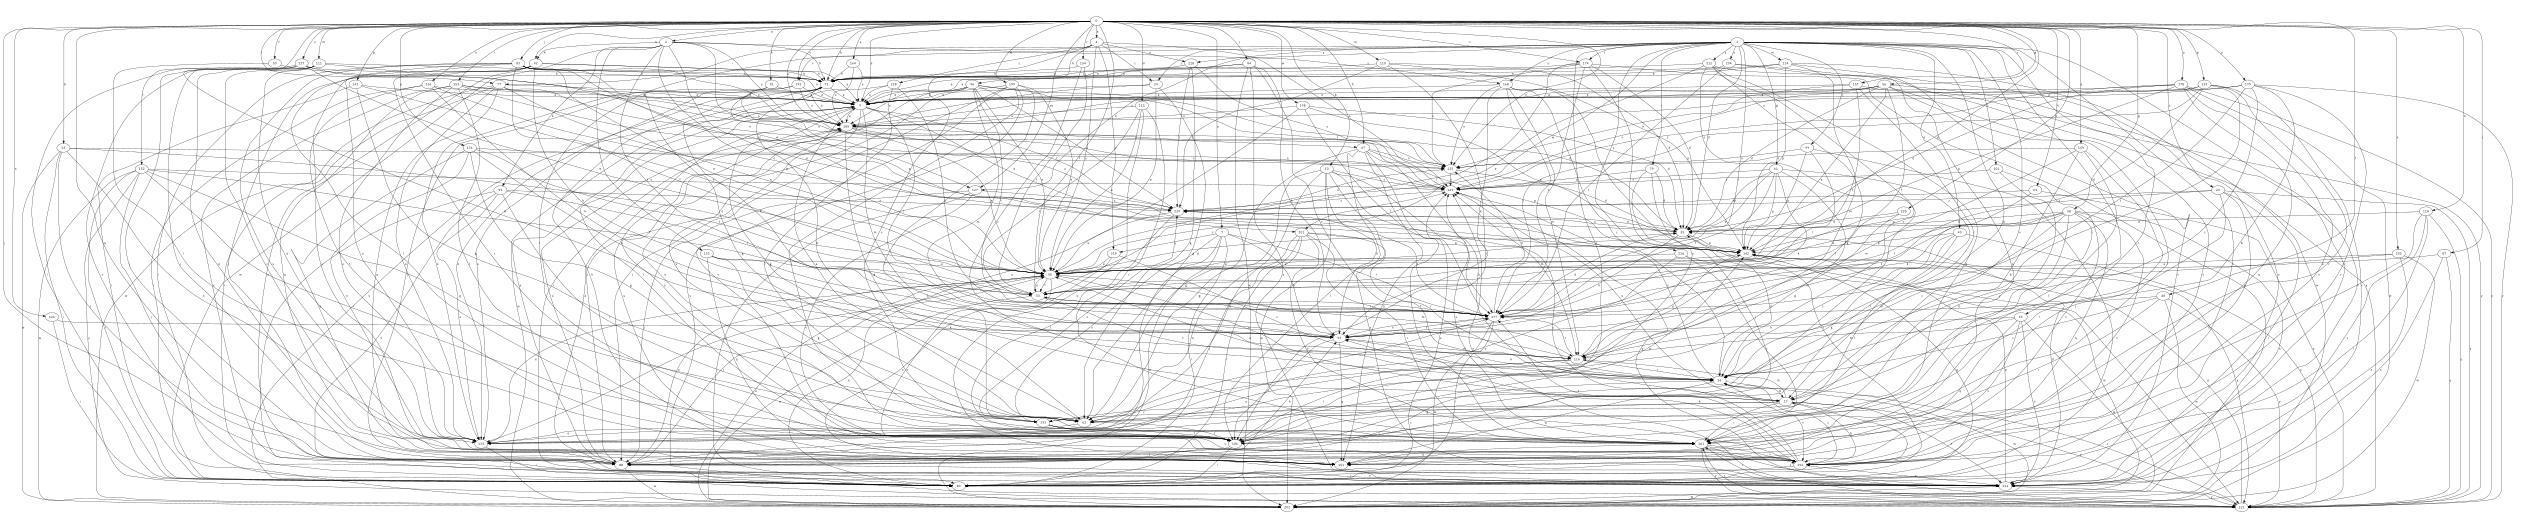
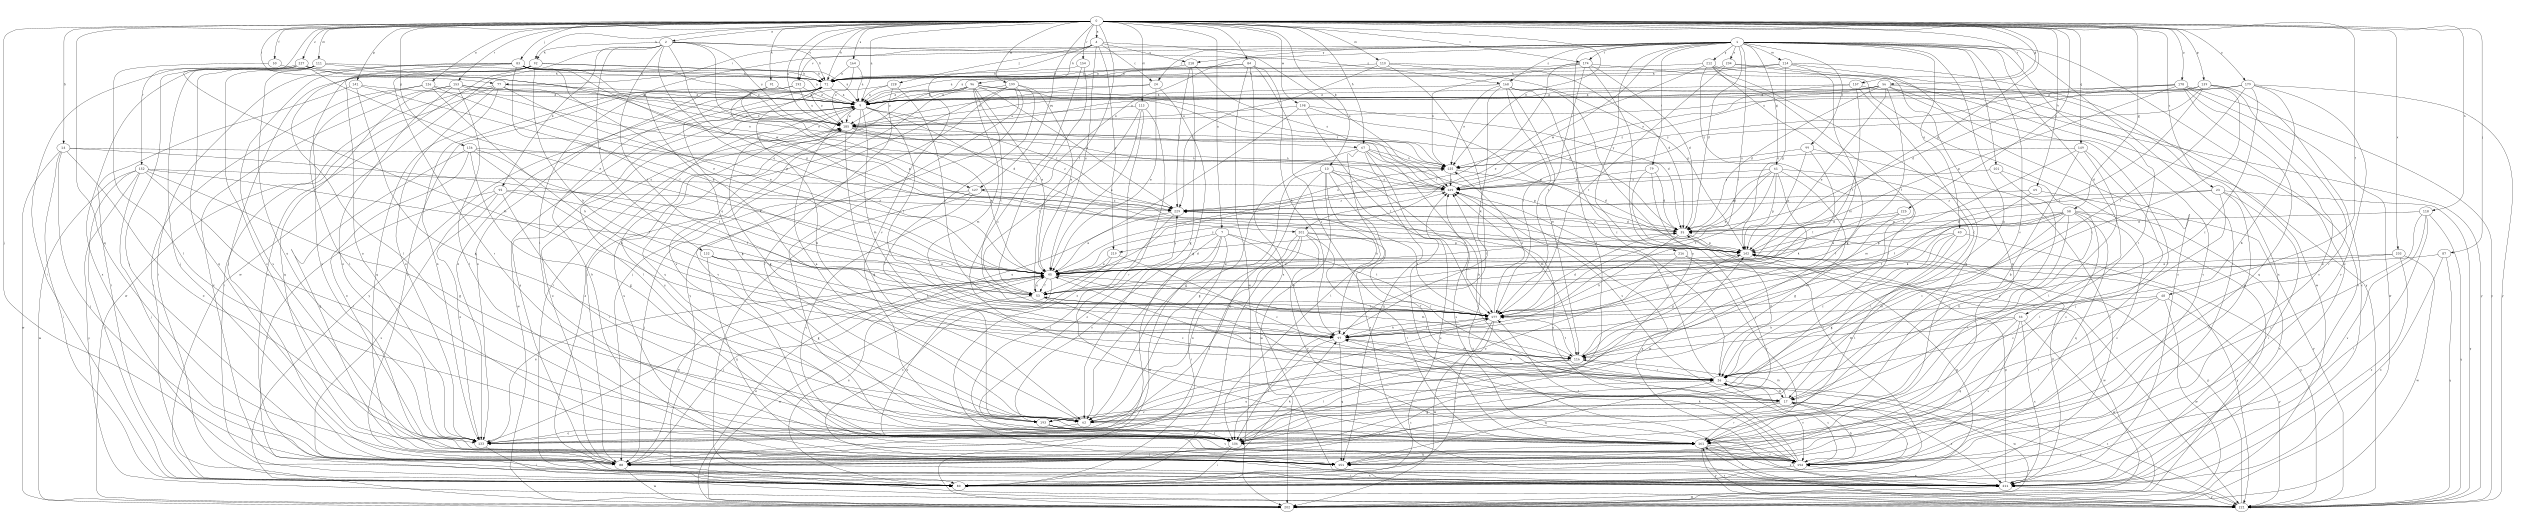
  strict digraph {
    fontname="IBM Plex Sans"
    node [fontname="IBM Plex Sans"]
    edge [fontname="IBM Plex Sans"]
    0
    2
    4
    7
    9
    10
    14
    23
    48
    50
    53
    56
    58
    67
    69
    71
    77
    83
    84
    87
    88
    91
    92
    110
    111
    113
    118
-   121
    125
    126
    127
    136
    139
    141
    142
    149
    151
    152
    153
    154
    157
    164
    174
    178
    179
    185
    192
    198
    199
    203
    225
    227
    168
    177
    201
    45
    95
    132
    202
    24
    106
    193
    218
    96
    169
    219
    228
    80
    97
    35
    62
    116
    229
    211
    133
    221
    194
    161
    26
    17
    1
    33
    40
    61
    79
    99
    101
    114
    204
    212
    216
    0 -> 2 [label=a]
    0 -> 4 [label=a]
    0 -> 7 [label=a]
    0 -> 9 [label=a]
    0 -> 10 [label=b]
    0 -> 14 [label=b]
    0 -> 23 [label=c]
    0 -> 48 [label=f]
    0 -> 50 [label=f]
    0 -> 53 [label=f]
    0 -> 56 [label=g]
    0 -> 58 [label=g]
    0 -> 67 [label=h]
    0 -> 69 [label=h]
    0 -> 71 [label=h]
    0 -> 77 [label=i]
    0 -> 83 [label=j]
    0 -> 84 [label=j]
    0 -> 87 [label=j]
    0 -> 88 [label=j]
    0 -> 91 [label=k]
    0 -> 92 [label=k]
    0 -> 110 [label=m]
    0 -> 111 [label=m]
    0 -> 113 [label=m]
    0 -> 118 [label=n]
-   0 -> 121 [label=n]
    0 -> 125 [label=n]
    0 -> 126 [label=o]
    0 -> 127 [label=o]
    0 -> 136 [label=p]
    0 -> 139 [label=p]
    0 -> 141 [label=p]
    0 -> 142 [label=p]
    0 -> 149 [label=q]
    0 -> 151 [label=q]
    0 -> 152 [label=r]
    0 -> 153 [label=r]
    0 -> 154 [label=r]
    0 -> 157 [label=r]
    0 -> 164 [label=s]
    0 -> 174 [label=t]
    0 -> 178 [label=u]
    0 -> 179 [label=u]
    0 -> 185 [label=u]
    0 -> 192 [label=v]
    0 -> 198 [label=w]
    0 -> 199 [label=w]
    0 -> 203 [label=x]
    0 -> 225 [label=z]
    0 -> 227 [label=z]
    2 -> 71 [label=h]
    2 -> 92 [label=k]
    2 -> 127 [label=o]
    2 -> 185 [label=u]
    2 -> 168 [label=s]
    2 -> 177 [label=t]
    2 -> 201 [label=w]
    2 -> 45 [label=e]
    2 -> 95 [label=k]
    2 -> 132 [label=o]
    2 -> 202 [label=w]
    4 -> 45 [label=e]
    4 -> 24 [label=c]
    4 -> 106 [label=l]
    4 -> 193 [label=v]
    4 -> 218 [label=y]
    4 -> 96 [label=k]
    4 -> 169 [label=s]
    4 -> 219 [label=y]
    4 -> 228 [label=z]
    7 -> 88 [label=j]
    7 -> 177 [label=t]
    7 -> 202 [label=w]
    7 -> 193 [label=v]
    7 -> 219 [label=y]
    7 -> 80 [label=i]
    7 -> 97 [label=k]
    9 -> 185 [label=u]
    9 -> 177 [label=t]
    9 -> 202 [label=w]
    9 -> 106 [label=l]
    9 -> 193 [label=v]
    9 -> 35 [label=d]
    9 -> 62 [label=g]
    9 -> 116 [label=m]
    9 -> 229 [label=z]
    10 -> 177 [label=t]
    10 -> 202 [label=w]
    10 -> 169 [label=s]
    10 -> 97 [label=k]
    10 -> 62 [label=g]
    10 -> 116 [label=m]
    10 -> 211 [label=x]
    10 -> 133 [label=o]
    14 -> 88 [label=j]
    14 -> 125 [label=n]
    14 -> 45 [label=e]
    14 -> 202 [label=w]
    14 -> 80 [label=i]
    14 -> 133 [label=o]
    23 -> 142 [label=p]
    23 -> 106 [label=l]
    23 -> 80 [label=i]
    23 -> 229 [label=z]
    23 -> 221 [label=y]
    23 -> 194 [label=v]
    48 -> 177 [label=t]
    48 -> 202 [label=w]
    48 -> 221 [label=y]
    48 -> 161 [label=r]
    48 -> 26 [label=c]
    50 -> 71 [label=h]
    50 -> 106 [label=l]
    53 -> 177 [label=t]
    53 -> 45 [label=e]
    53 -> 202 [label=w]
    53 -> 26 [label=c]
    56 -> 9 [label=a]
    56 -> 53 [label=f]
    56 -> 185 [label=u]
    56 -> 45 [label=e]
    56 -> 169 [label=s]
    56 -> 35 [label=d]
    56 -> 211 [label=x]
    56 -> 194 [label=v]
    56 -> 161 [label=r]
    58 -> 53 [label=f]
    58 -> 151 [label=q]
    58 -> 177 [label=t]
    58 -> 45 [label=e]
    58 -> 106 [label=l]
    58 -> 35 [label=d]
    58 -> 211 [label=x]
    58 -> 194 [label=v]
    58 -> 26 [label=c]
    58 -> 17 [label=b]
    67 -> 125 [label=n]
    67 -> 142 [label=p]
    67 -> 151 [label=q]
    67 -> 106 [label=l]
    67 -> 62 [label=g]
    67 -> 161 [label=r]
    67 -> 17 [label=b]
    69 -> 97 [label=k]
    69 -> 229 [label=z]
    69 -> 221 [label=y]
    71 -> 9 [label=a]
    71 -> 88 [label=j]
    71 -> 185 [label=u]
    71 -> 97 [label=k]
    71 -> 133 [label=o]
    71 -> 221 [label=y]
    71 -> 17 [label=b]
    77 -> 9 [label=a]
    77 -> 125 [label=n]
    77 -> 151 [label=q]
    77 -> 45 [label=e]
    77 -> 202 [label=w]
    77 -> 80 [label=i]
    77 -> 133 [label=o]
    83 -> 9 [label=a]
    83 -> 53 [label=f]
    83 -> 71 [label=h]
    83 -> 125 [label=n]
    83 -> 142 [label=p]
    83 -> 185 [label=u]
    83 -> 45 [label=e]
    83 -> 106 [label=l]
    83 -> 80 [label=i]
    83 -> 194 [label=v]
    83 -> 161 [label=r]
    84 -> 9 [label=a]
    84 -> 71 [label=h]
    84 -> 202 [label=w]
    84 -> 97 [label=k]
    84 -> 211 [label=x]
    84 -> 26 [label=c]
    87 -> 45 [label=e]
    87 -> 211 [label=x]
    87 -> 221 [label=y]
    88 -> 9 [label=a]
    88 -> 185 [label=u]
    88 -> 45 [label=e]
    88 -> 202 [label=w]
    88 -> 97 [label=k]
    88 -> 211 [label=x]
    88 -> 26 [label=c]
    91 -> 9 [label=a]
    91 -> 169 [label=s]
    91 -> 133 [label=o]
    92 -> 9 [label=a]
    92 -> 71 [label=h]
    92 -> 88 [label=j]
    92 -> 97 [label=k]
    92 -> 211 [label=x]
    92 -> 133 [label=o]
    92 -> 194 [label=v]
    110 -> 71 [label=h]
    110 -> 142 [label=p]
    110 -> 106 [label=l]
    110 -> 35 [label=d]
    110 -> 229 [label=z]
    111 -> 71 [label=h]
    111 -> 88 [label=j]
    111 -> 151 [label=q]
    111 -> 229 [label=z]
    111 -> 211 [label=x]
    111 -> 133 [label=o]
    111 -> 194 [label=v]
    113 -> 185 [label=u]
    113 -> 177 [label=t]
    113 -> 45 [label=e]
    113 -> 211 [label=x]
    113 -> 161 [label=r]
    118 -> 80 [label=i]
    118 -> 35 [label=d]
    118 -> 221 [label=y]
    118 -> 194 [label=v]
    118 -> 161 [label=r]
-   121 -> 80 [label=i]
-   121 -> 97 [label=k]
    125 -> 169 [label=s]
    125 -> 35 [label=d]
    126 -> 9 [label=a]
    126 -> 142 [label=p]
    126 -> 106 [label=l]
    126 -> 80 [label=i]
    126 -> 97 [label=k]
    127 -> 88 [label=j]
    127 -> 80 [label=i]
    127 -> 229 [label=z]
    127 -> 194 [label=v]
    136 -> 53 [label=f]
    136 -> 125 [label=n]
    136 -> 151 [label=q]
    136 -> 97 [label=k]
    136 -> 62 [label=g]
    136 -> 133 [label=o]
    139 -> 9 [label=a]
    139 -> 185 [label=u]
    139 -> 177 [label=t]
    139 -> 169 [label=s]
    139 -> 211 [label=x]
    139 -> 161 [label=r]
    139 -> 26 [label=c]
    141 -> 9 [label=a]
    141 -> 45 [label=e]
    141 -> 80 [label=i]
    141 -> 62 [label=g]
    142 -> 45 [label=e]
    142 -> 221 [label=y]
    149 -> 88 [label=j]
    149 -> 125 [label=n]
    149 -> 106 [label=l]
    149 -> 116 [label=m]
    149 -> 17 [label=b]
    151 -> 71 [label=h]
    151 -> 185 [label=u]
    152 -> 53 [label=f]
    152 -> 88 [label=j]
    152 -> 202 [label=w]
    152 -> 169 [label=s]
    152 -> 80 [label=i]
    152 -> 62 [label=g]
    152 -> 221 [label=y]
    152 -> 161 [label=r]
    153 -> 9 [label=a]
    153 -> 125 [label=n]
    153 -> 151 [label=q]
    153 -> 106 [label=l]
    153 -> 169 [label=s]
    153 -> 211 [label=x]
    153 -> 133 [label=o]
    154 -> 53 [label=f]
    154 -> 71 [label=h]
    154 -> 26 [label=c]
    157 -> 9 [label=a]
    157 -> 53 [label=f]
    157 -> 125 [label=n]
    157 -> 221 [label=y]
    157 -> 26 [label=c]
    164 -> 9 [label=a]
    164 -> 71 [label=h]
    164 -> 185 [label=u]
    174 -> 53 [label=f]
    174 -> 71 [label=h]
    174 -> 125 [label=n]
    174 -> 177 [label=t]
    174 -> 202 [label=w]
    174 -> 35 [label=d]
    174 -> 133 [label=o]
    178 -> 9 [label=a]
    178 -> 142 [label=p]
    178 -> 151 [label=q]
    178 -> 202 [label=w]
    178 -> 169 [label=s]
    178 -> 35 [label=d]
    178 -> 221 [label=y]
    178 -> 194 [label=v]
    179 -> 9 [label=a]
    179 -> 185 [label=u]
    179 -> 177 [label=t]
    179 -> 221 [label=y]
    179 -> 194 [label=v]
    179 -> 26 [label=c]
    179 -> 17 [label=b]
    185 -> 67 [label=u]
    185 -> 45 [label=e]
    185 -> 62 [label=g]
    185 -> 229 [label=z]
    192 -> 9 [label=a]
    192 -> 142 [label=p]
    192 -> 185 [label=u]
    192 -> 62 [label=g]
    198 -> 142 [label=p]
    198 -> 185 [label=u]
    198 -> 177 [label=t]
    198 -> 35 [label=d]
    198 -> 133 [label=o]
    199 -> 9 [label=a]
    199 -> 88 [label=j]
    199 -> 45 [label=e]
    199 -> 106 [label=l]
    199 -> 221 [label=y]
    199 -> 194 [label=v]
    199 -> 161 [label=r]
    203 -> 45 [label=e]
    203 -> 202 [label=w]
    203 -> 116 [label=m]
    203 -> 211 [label=x]
    225 -> 53 [label=f]
    225 -> 35 [label=d]
    225 -> 116 [label=m]
    227 -> 71 [label=h]
    227 -> 88 [label=j]
    227 -> 185 [label=u]
    227 -> 45 [label=e]
    227 -> 80 [label=i]
    227 -> 116 [label=m]
    168 -> 9 [label=a]
    168 -> 125 [label=n]
    168 -> 177 [label=t]
    168 -> 97 [label=k]
    168 -> 116 [label=m]
    168 -> 221 [label=y]
    168 -> 26 [label=c]
    177 -> 53 [label=f]
    177 -> 125 [label=n]
    177 -> 202 [label=w]
    177 -> 80 [label=i]
    177 -> 97 [label=k]
    177 -> 35 [label=d]
    177 -> 229 [label=z]
    201 -> 88 [label=j]
    201 -> 142 [label=p]
    201 -> 80 [label=i]
    201 -> 133 [label=o]
    201 -> 194 [label=v]
    201 -> 161 [label=r]
    201 -> 26 [label=c]
    45 -> 53 [label=f]
    45 -> 88 [label=j]
    45 -> 169 [label=s]
    45 -> 35 [label=d]
    45 -> 116 [label=m]
    45 -> 194 [label=v]
    95 -> 53 [label=f]
    95 -> 80 [label=i]
    95 -> 229 [label=z]
    95 -> 211 [label=x]
    95 -> 133 [label=o]
    95 -> 161 [label=r]
    132 -> 151 [label=q]
    132 -> 45 [label=e]
    132 -> 97 [label=k]
    132 -> 62 [label=g]
    202 -> 45 [label=e]
    24 -> 9 [label=a]
    24 -> 185 [label=u]
    24 -> 45 [label=e]
    24 -> 62 [label=g]
    106 -> 88 [label=j]
    106 -> 142 [label=p]
    106 -> 185 [label=u]
    106 -> 80 [label=i]
    193 -> 185 [label=u]
    193 -> 106 [label=l]
    193 -> 229 [label=z]
    193 -> 194 [label=v]
    193 -> 161 [label=r]
    218 -> 71 [label=h]
    218 -> 169 [label=s]
    218 -> 62 [label=g]
    218 -> 229 [label=z]
    96 -> 9 [label=a]
    96 -> 88 [label=j]
    96 -> 185 [label=u]
    96 -> 177 [label=t]
    96 -> 45 [label=e]
    96 -> 169 [label=s]
    96 -> 80 [label=i]
    96 -> 35 [label=d]
    96 -> 116 [label=m]
    96 -> 229 [label=z]
    169 -> 229 [label=z]
    169 -> 221 [label=y]
    219 -> 45 [label=e]
    219 -> 211 [label=x]
    219 -> 26 [label=c]
    228 -> 9 [label=a]
    228 -> 177 [label=t]
    228 -> 133 [label=o]
    228 -> 161 [label=r]
    80 -> 142 [label=p]
    80 -> 45 [label=e]
    80 -> 169 [label=s]
    97 -> 151 [label=q]
    97 -> 177 [label=t]
    97 -> 106 [label=l]
    97 -> 116 [label=m]
    35 -> 142 [label=p]
    35 -> 97 [label=k]
    35 -> 229 [label=z]
    62 -> 9 [label=a]
    62 -> 177 [label=t]
    62 -> 106 [label=l]
    62 -> 133 [label=o]
    116 -> 142 [label=p]
    116 -> 177 [label=t]
    116 -> 106 [label=l]
    116 -> 133 [label=o]
    116 -> 26 [label=c]
    229 -> 125 [label=n]
    229 -> 45 [label=e]
    229 -> 106 [label=l]
    229 -> 35 [label=d]
    211 -> 9 [label=a]
    211 -> 142 [label=p]
    211 -> 202 [label=w]
    211 -> 35 [label=d]
    211 -> 221 [label=y]
    211 -> 161 [label=r]
    133 -> 45 [label=e]
    133 -> 80 [label=i]
    221 -> 142 [label=p]
    221 -> 169 [label=s]
    221 -> 161 [label=r]
    221 -> 26 [label=c]
    194 -> 177 [label=t]
    194 -> 169 [label=s]
    194 -> 80 [label=i]
    194 -> 97 [label=k]
    194 -> 211 [label=x]
    194 -> 26 [label=c]
    194 -> 17 [label=b]
    161 -> 151 [label=q]
    161 -> 169 [label=s]
    161 -> 211 [label=x]
    161 -> 221 [label=y]
    161 -> 194 [label=v]
    26 -> 151 [label=q]
    26 -> 45 [label=e]
    26 -> 202 [label=w]
    26 -> 169 [label=s]
    26 -> 97 [label=k]
    26 -> 35 [label=d]
    26 -> 194 [label=v]
    26 -> 17 [label=b]
    17 -> 45 [label=e]
    17 -> 193 [label=v]
    17 -> 169 [label=s]
    17 -> 80 [label=i]
    17 -> 62 [label=g]
    17 -> 116 [label=m]
    17 -> 211 [label=x]
    17 -> 221 [label=y]
    17 -> 161 [label=r]
    1 -> 77 [label=i]
    1 -> 127 [label=o]
    1 -> 174 [label=t]
    1 -> 192 [label=v]
    1 -> 168 [label=s]
    1 -> 177 [label=t]
    1 -> 201 [label=w]
    1 -> 24 [label=c]
    1 -> 106 [label=l]
    1 -> 193 [label=v]
    1 -> 218 [label=y]
    1 -> 80 [label=i]
    1 -> 35 [label=d]
    1 -> 211 [label=x]
    1 -> 161 [label=r]
    1 -> 17 [label=b]
    1 -> 33 [label=d]
    1 -> 40 [label=e]
    1 -> 61 [label=g]
    1 -> 79 [label=i]
    1 -> 99 [label=l]
    1 -> 101 [label=l]
    1 -> 114 [label=m]
    1 -> 204 [label=x]
    1 -> 212 [label=y]
    1 -> 216 [label=y]
    33 -> 151 [label=q]
    33 -> 202 [label=w]
    33 -> 97 [label=k]
    33 -> 116 [label=m]
    33 -> 211 [label=x]
    33 -> 194 [label=v]
    40 -> 142 [label=p]
    40 -> 106 [label=l]
    40 -> 62 [label=g]
    40 -> 221 [label=y]
    40 -> 26 [label=c]
    61 -> 142 [label=p]
    61 -> 177 [label=t]
    61 -> 45 [label=e]
    61 -> 106 [label=l]
    61 -> 169 [label=s]
    61 -> 97 [label=k]
    61 -> 35 [label=d]
    61 -> 62 [label=g]
    79 -> 88 [label=j]
    79 -> 169 [label=s]
    79 -> 80 [label=i]
    79 -> 35 [label=d]
    99 -> 125 [label=n]
    99 -> 142 [label=p]
    99 -> 177 [label=t]
    99 -> 80 [label=i]
    101 -> 169 [label=s]
    101 -> 194 [label=v]
    101 -> 161 [label=r]
    114 -> 9 [label=a]
    114 -> 71 [label=h]
    114 -> 142 [label=p]
    114 -> 202 [label=w]
    114 -> 116 [label=m]
    114 -> 211 [label=x]
    204 -> 71 [label=h]
    204 -> 151 [label=q]
    204 -> 177 [label=t]
    204 -> 211 [label=x]
    212 -> 71 [label=h]
    212 -> 151 [label=q]
    212 -> 45 [label=e]
    212 -> 106 [label=l]
    212 -> 62 [label=g]
    212 -> 221 [label=y]
    212 -> 26 [label=c]
    216 -> 45 [label=e]
    216 -> 202 [label=w]
    216 -> 133 [label=o]
    216 -> 161 [label=r]
  }
